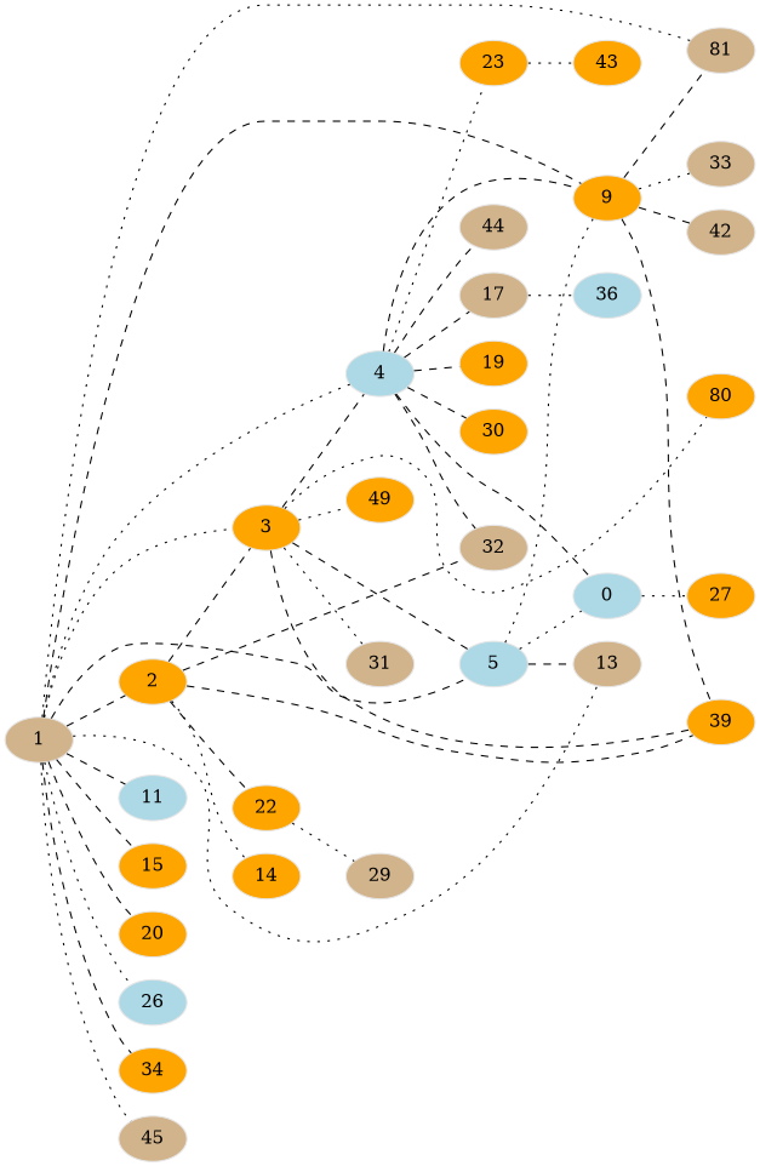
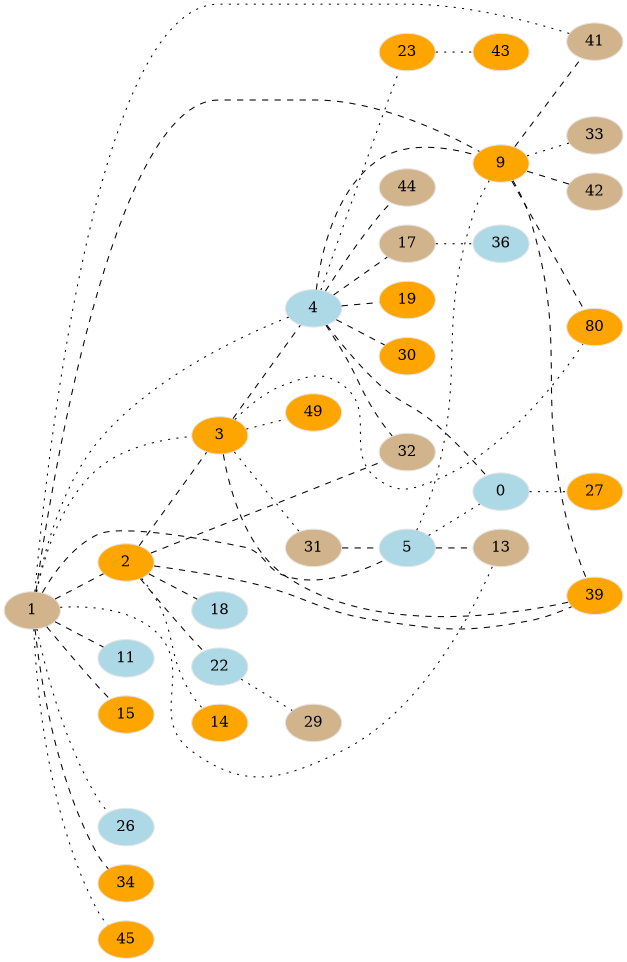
  graph {
    rankdir=LR
    node [color=gray90 fillcolor=orange style=filled]
    edge [style=dashed]
    1 [fillcolor=tan super="+8"]
    2 [super="+37"]
    3 [super="+12"]
    4 [fillcolor=lightblue super="+7"]
    5 [fillcolor=lightblue super="+16"]
    9 [super="+25"]
    11 [fillcolor=lightblue]
    13 [fillcolor=tan]
    15
-   20
    n11 [fillcolor=lightblue label=26 super="+38"]
    34
-   45 [fillcolor=tan]
-   41 [fillcolor=tan super="+46" label=81]
+   45
+   41 [fillcolor=tan super="+46"]
    14
-   22 [super="+24"]
+   18 [fillcolor=lightblue]
+   22 [fillcolor=lightblue super="+24"]
    32 [fillcolor=tan]
    39 [super="+48"]
    49
    n21 [label=80]
    31 [fillcolor=tan]
    n23 [fillcolor=lightblue label=0]
    17 [fillcolor=tan super="+26"]
    19
    23 [super="+28"]
    30 [super="+40"]
    44 [fillcolor=tan]
    33 [fillcolor=tan]
    42 [fillcolor=tan]
    29 [fillcolor=tan super="+35"]
    27 [super="+47"]
    36 [fillcolor=lightblue]
    43
    1 -- 2
    1 -- 3 [style=dotted]
    1 -- 4 [style=dotted]
    1 -- 5
    1 -- 9
    1 -- 11
    1 -- 13 [style=dotted]
    1 -- 15
-   1 -- 20
    1 -- n11 [style=dotted]
    1 -- 34
    1 -- 45 [style=dotted]
    1 -- 41 [style=dotted]
    2 -- 3
    2 -- 14 [style=dotted]
+   2 -- 18
    2 -- 22
    2 -- 32
    2 -- 39
    3 -- 4
-   3 -- 5 [weight=2]
+   31 -- 5 [weight=2]
    3 -- 39
    3 -- 49 [style=dotted]
    3 -- n21 [style=dotted]
    3 -- 31 [style=dotted]
    4 -- 9
    4 -- 32
    4 -- n23
    4 -- 17
    4 -- 19
    4 -- 23 [style=dotted]
    4 -- 30
    4 -- 44
    5 -- 9 [style=dotted]
    5 -- 13
    5 -- n23 [style=dotted]
    9 -- 41
    9 -- 39
+   9 -- n21
    9 -- 33 [style=dotted]
    9 -- 42
    22 -- 29 [style=dotted]
    n23 -- 27 [style=dotted]
    17 -- 36 [style=dotted]
    23 -- 43 [style=dotted]
  }
